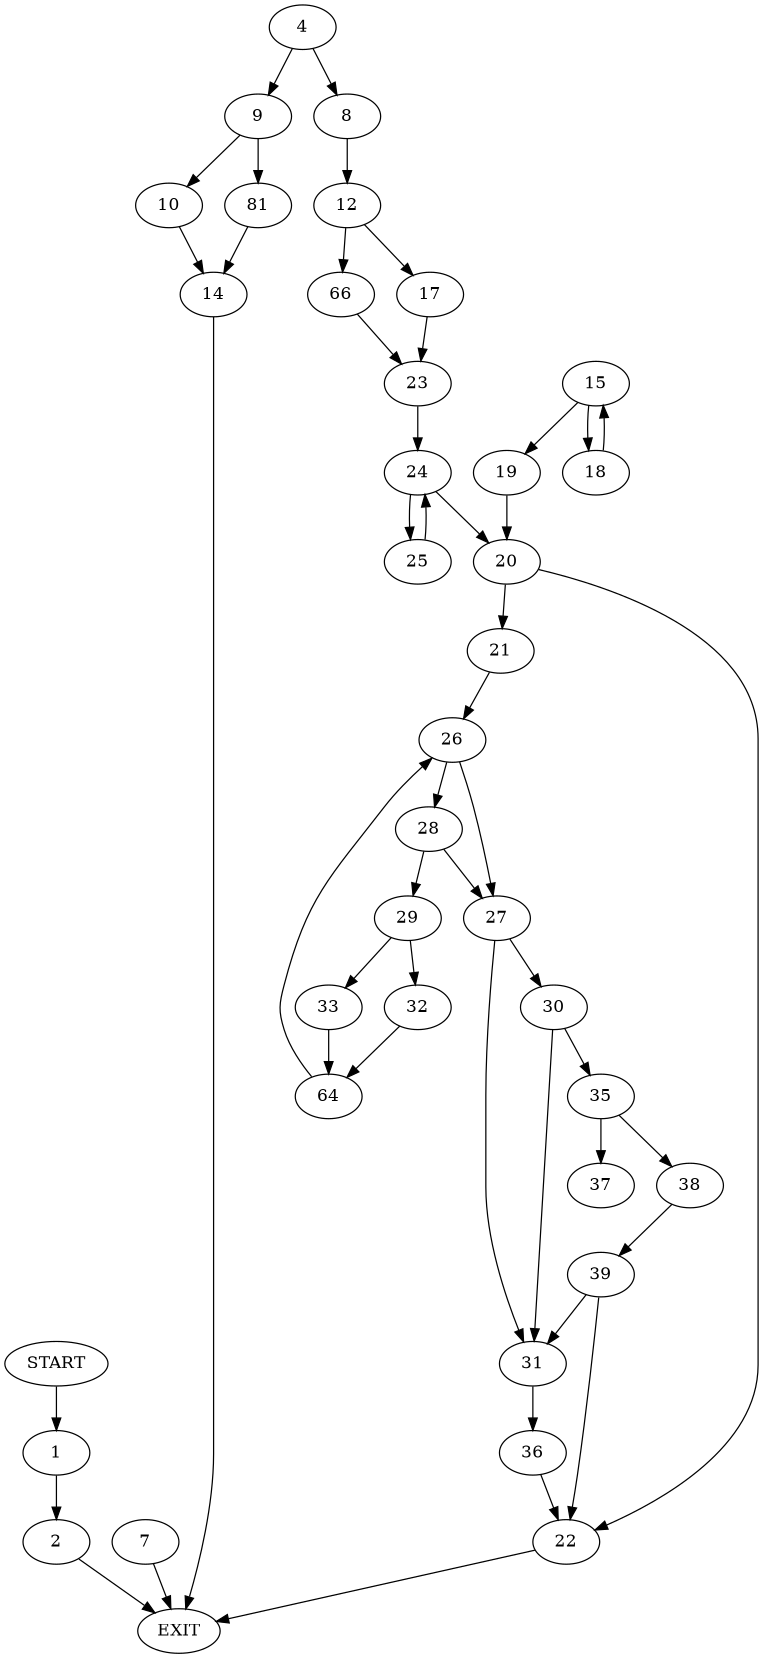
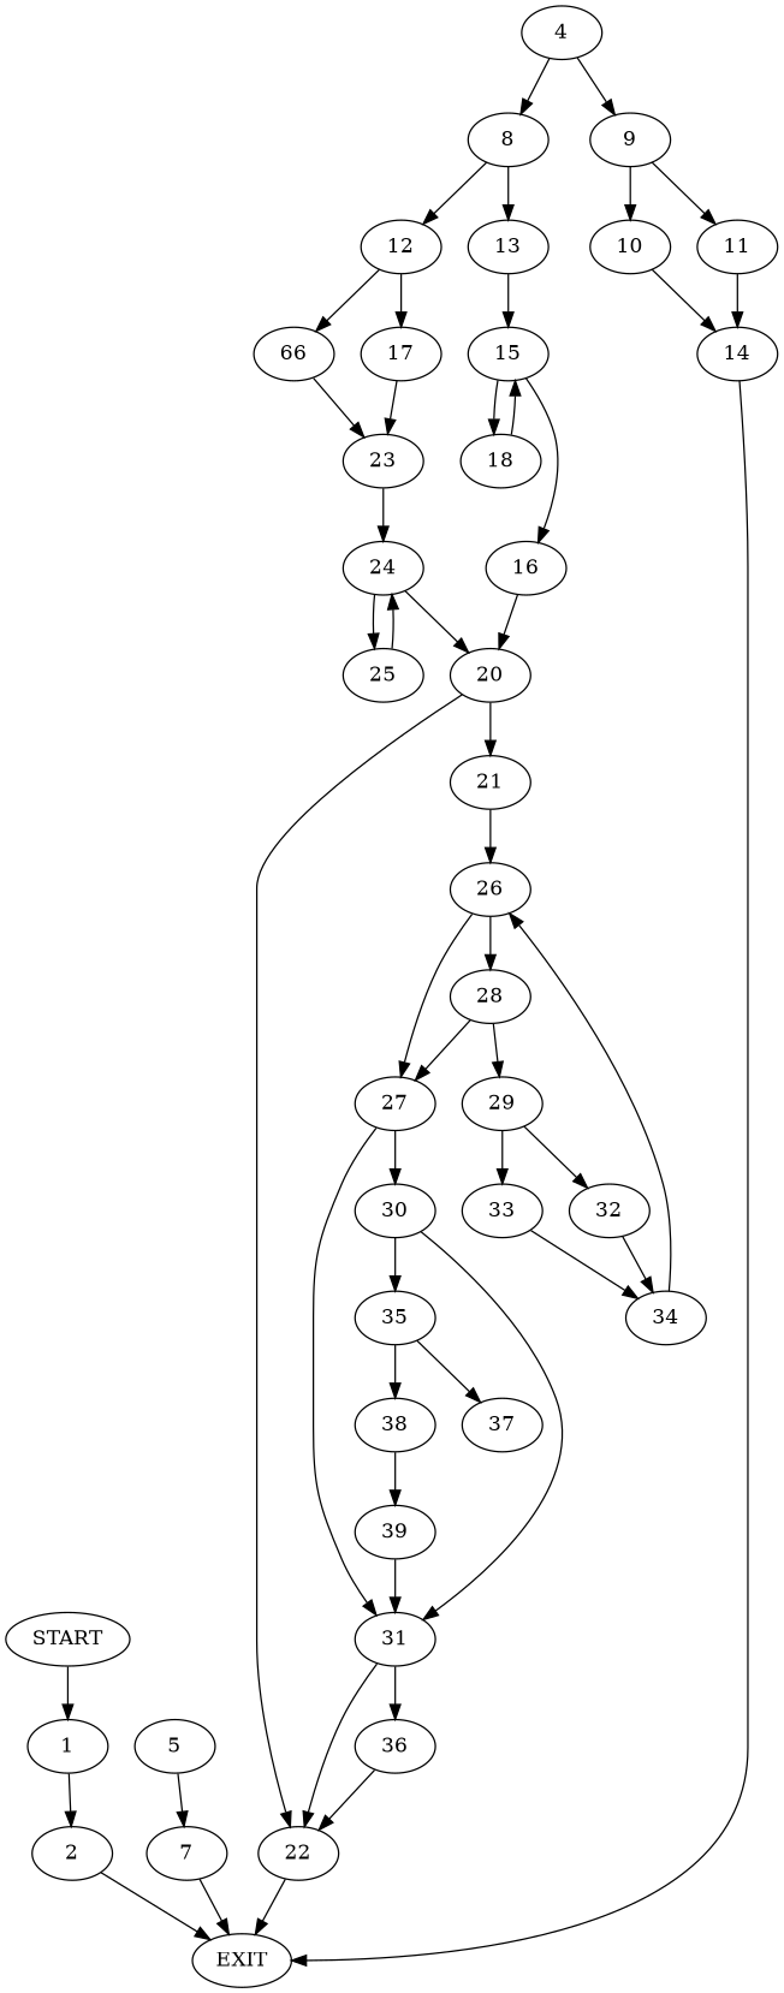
  digraph {
    n1 [label=START]
    1
    2
    n4 [label=EXIT]
    4
    8
    9
+   5
    7
    12
+   13
    10
-   11 [label=81]
+   11
    n14 [label=66]
    17
    15
    14
    23
    18
-   19
+   19 [label=16]
    20
    24
    21
    22
    26
    27
    28
    25
    30
    31
    29
    35
    36
    32
    33
-   34 [label=64]
+   34
    37
    38
    39
    n1 -> 1
    1 -> 2
    2 -> n4
    4 -> 8
    4 -> 9
    8 -> 12
+   8 -> 13
    9 -> 10
    9 -> 11
+   5 -> 7
    7 -> n4
    12 -> n14
    12 -> 17
+   13 -> 15
    10 -> 14
    11 -> 14
    n14 -> 23
    17 -> 23
    15 -> 18
    15 -> 19
    14 -> n4
    23 -> 24
    18 -> 15
    19 -> 20
    20 -> 21
    20 -> 22
    24 -> 20
    24 -> 25
    21 -> 26
    22 -> n4
    26 -> 27
    26 -> 28
    27 -> 30
    27 -> 31
    28 -> 27
    28 -> 29
    25 -> 24
    30 -> 31
    30 -> 35
-   39 -> 22
+   31 -> 22
    31 -> 36
    29 -> 32
    29 -> 33
    35 -> 37
    35 -> 38
    36 -> 22
    32 -> 34
    33 -> 34
    34 -> 26
    38 -> 39
    39 -> 31
  }
